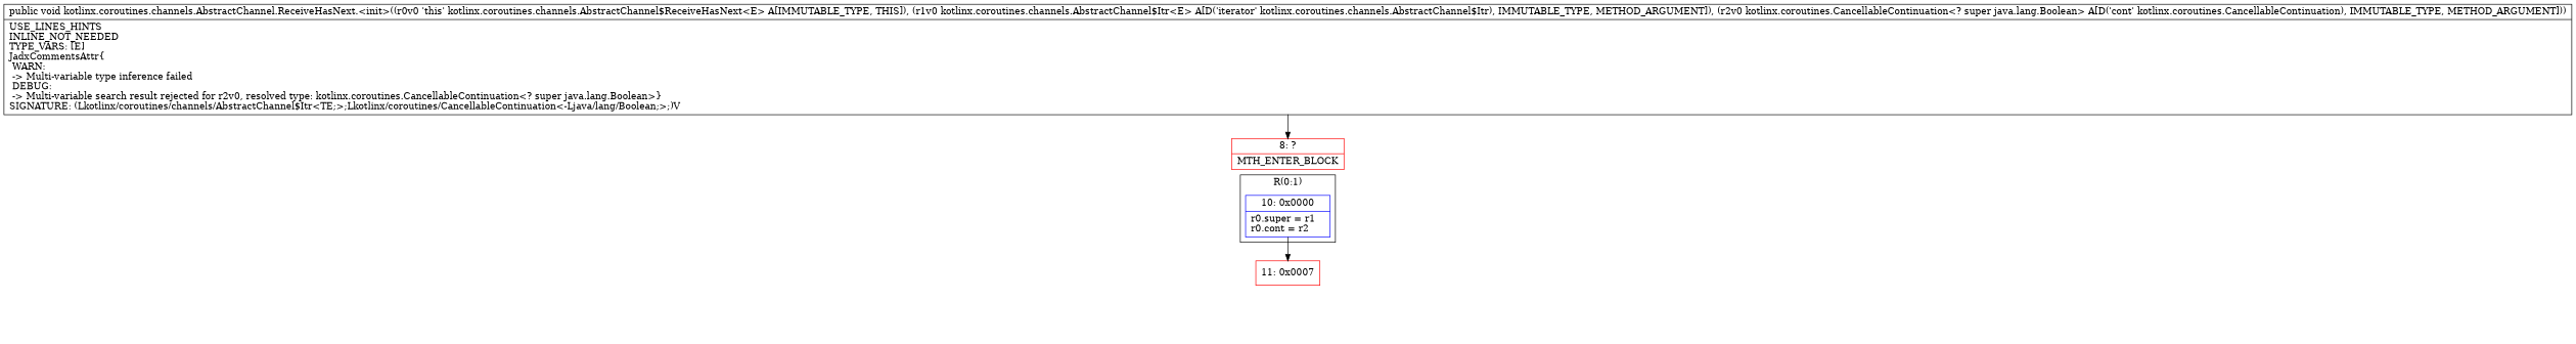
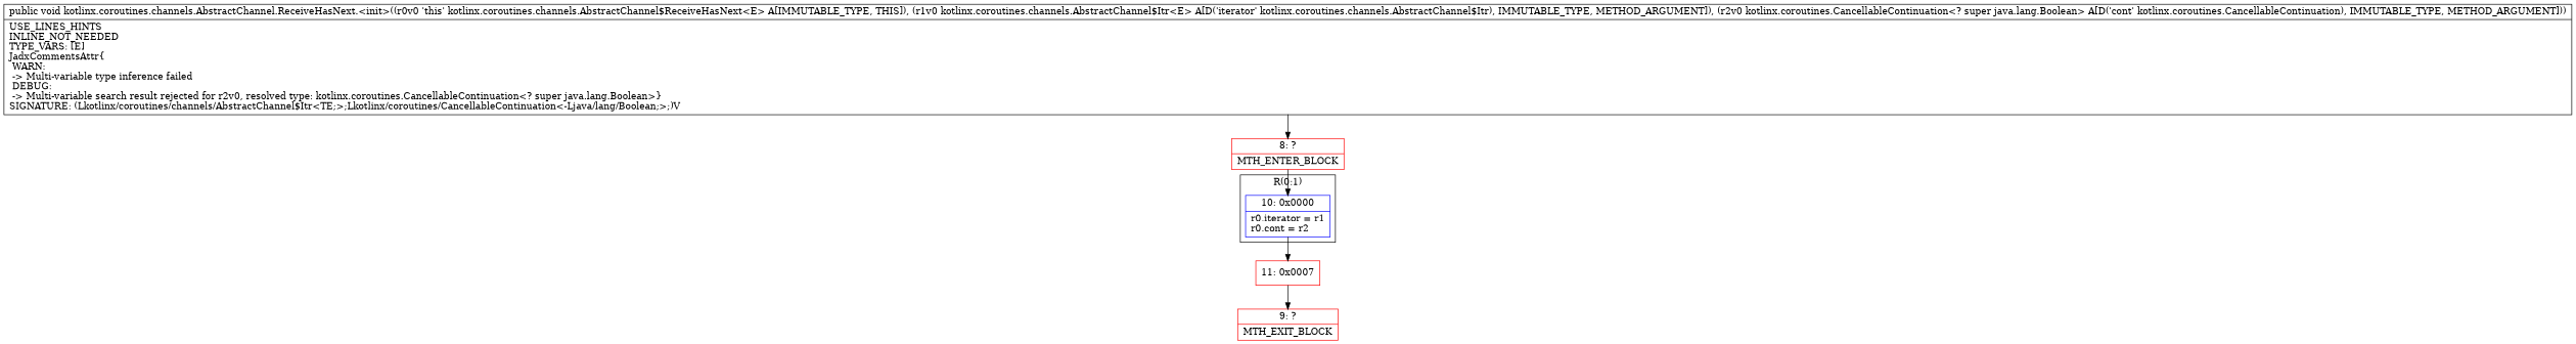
  digraph {
    node [color=red shape=record]
-   n1 [color=blue label="{10\:\ 0x0000|r0.super = r1\lr0.cont = r2\l}"]
+   n1 [color=blue label="{10\:\ 0x0000|r0.iterator = r1\lr0.cont = r2\l}"]
    n2 [label="{11\:\ 0x0007}"]
+   n3 [label="{9\:\ ?|MTH_EXIT_BLOCK\l}"]
    n4 [label="{8\:\ ?|MTH_ENTER_BLOCK\l}"]
    n5 [label="{public void kotlinx.coroutines.channels.AbstractChannel.ReceiveHasNext.\<init\>((r0v0 'this' kotlinx.coroutines.channels.AbstractChannel$ReceiveHasNext\<E\> A[IMMUTABLE_TYPE, THIS]), (r1v0 kotlinx.coroutines.channels.AbstractChannel$Itr\<E\> A[D('iterator' kotlinx.coroutines.channels.AbstractChannel$Itr), IMMUTABLE_TYPE, METHOD_ARGUMENT]), (r2v0 kotlinx.coroutines.CancellableContinuation\<? super java.lang.Boolean\> A[D('cont' kotlinx.coroutines.CancellableContinuation), IMMUTABLE_TYPE, METHOD_ARGUMENT]))  | USE_LINES_HINTS\lINLINE_NOT_NEEDED\lTYPE_VARS: [E]\lJadxCommentsAttr\{\l WARN: \l \-\> Multi\-variable type inference failed\l DEBUG: \l \-\> Multi\-variable search result rejected for r2v0, resolved type: kotlinx.coroutines.CancellableContinuation\<? super java.lang.Boolean\>\}\lSIGNATURE: (Lkotlinx\/coroutines\/channels\/AbstractChannel$Itr\<TE;\>;Lkotlinx\/coroutines\/CancellableContinuation\<\-Ljava\/lang\/Boolean;\>;)V\l}" color=""]
    subgraph cluster_1 {
      label="R(0:1)"
      n1
    }
    n1 -> n2
+   n2 -> n3
+   n4 -> n1
    n5 -> n4
  }
